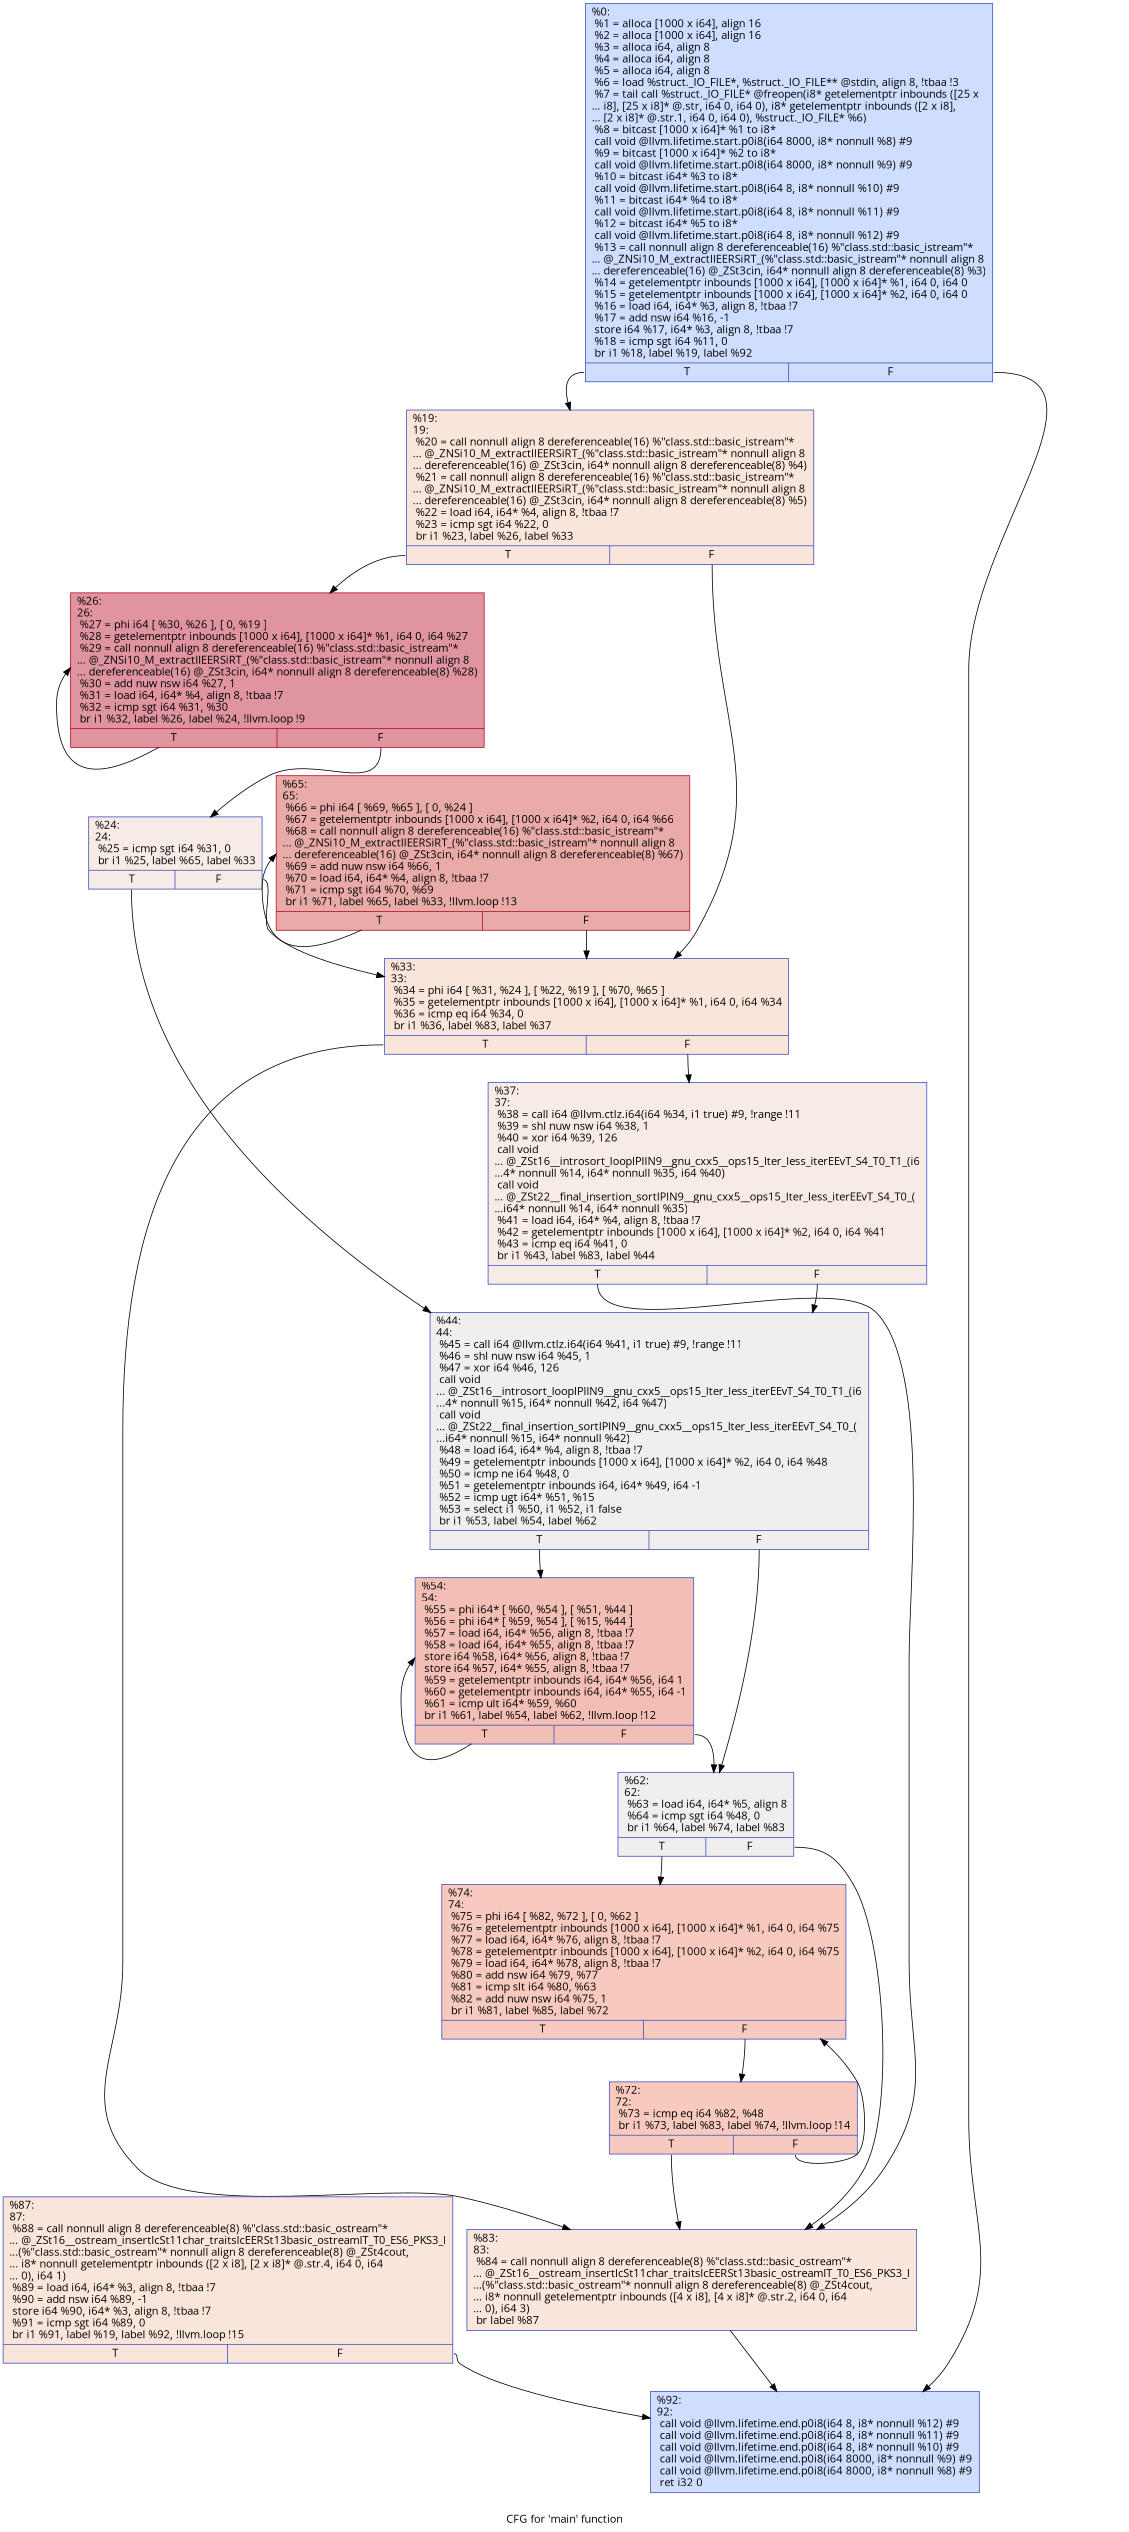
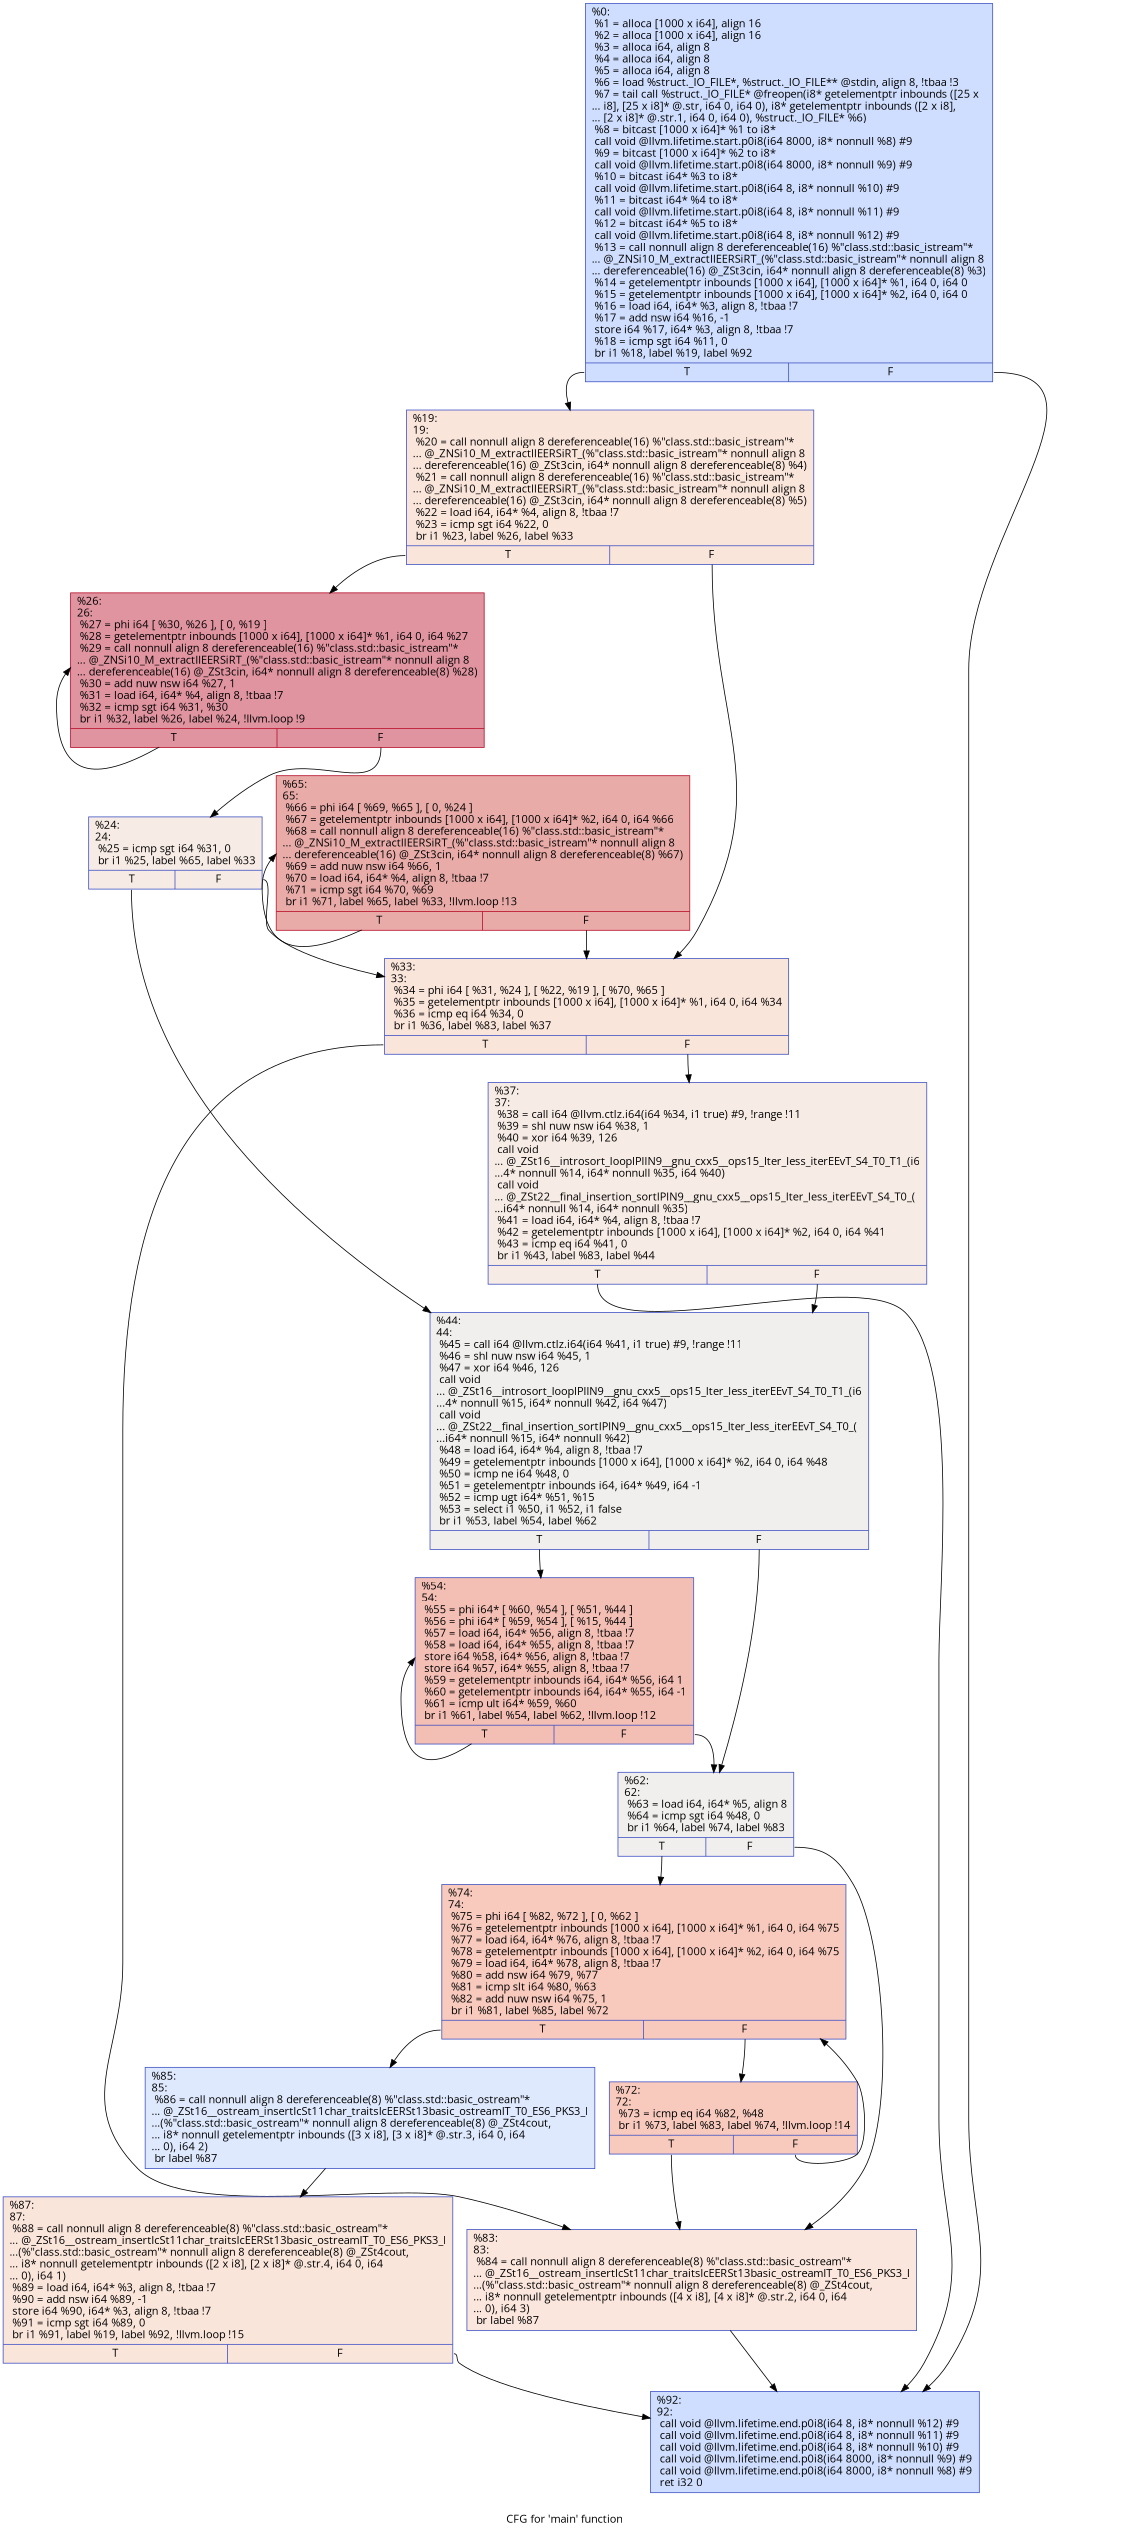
  digraph {
    fontname="Open Sans"
    label="CFG for 'main' function"
    node [color="#3d50c3ff" fillcolor="#f4c5ad70" fontname="Open Sans" shape=record style=filled]
    edge [fontname="Open Sans" tailport=s0]
    n1 [fillcolor="#93b5fe70" label="{%0:\l  %1 = alloca [1000 x i64], align 16\l  %2 = alloca [1000 x i64], align 16\l  %3 = alloca i64, align 8\l  %4 = alloca i64, align 8\l  %5 = alloca i64, align 8\l  %6 = load %struct._IO_FILE*, %struct._IO_FILE** @stdin, align 8, !tbaa !3\l  %7 = tail call %struct._IO_FILE* @freopen(i8* getelementptr inbounds ([25 x\l... i8], [25 x i8]* @.str, i64 0, i64 0), i8* getelementptr inbounds ([2 x i8],\l... [2 x i8]* @.str.1, i64 0, i64 0), %struct._IO_FILE* %6)\l  %8 = bitcast [1000 x i64]* %1 to i8*\l  call void @llvm.lifetime.start.p0i8(i64 8000, i8* nonnull %8) #9\l  %9 = bitcast [1000 x i64]* %2 to i8*\l  call void @llvm.lifetime.start.p0i8(i64 8000, i8* nonnull %9) #9\l  %10 = bitcast i64* %3 to i8*\l  call void @llvm.lifetime.start.p0i8(i64 8, i8* nonnull %10) #9\l  %11 = bitcast i64* %4 to i8*\l  call void @llvm.lifetime.start.p0i8(i64 8, i8* nonnull %11) #9\l  %12 = bitcast i64* %5 to i8*\l  call void @llvm.lifetime.start.p0i8(i64 8, i8* nonnull %12) #9\l  %13 = call nonnull align 8 dereferenceable(16) %\"class.std::basic_istream\"*\l... @_ZNSi10_M_extractIlEERSiRT_(%\"class.std::basic_istream\"* nonnull align 8\l... dereferenceable(16) @_ZSt3cin, i64* nonnull align 8 dereferenceable(8) %3)\l  %14 = getelementptr inbounds [1000 x i64], [1000 x i64]* %1, i64 0, i64 0\l  %15 = getelementptr inbounds [1000 x i64], [1000 x i64]* %2, i64 0, i64 0\l  %16 = load i64, i64* %3, align 8, !tbaa !7\l  %17 = add nsw i64 %16, -1\l  store i64 %17, i64* %3, align 8, !tbaa !7\l  %18 = icmp sgt i64 %11, 0\l  br i1 %18, label %19, label %92\l|{<s0>T|<s1>F}}"]
    n2 [label="{%19:\l19:                                               \l  %20 = call nonnull align 8 dereferenceable(16) %\"class.std::basic_istream\"*\l... @_ZNSi10_M_extractIlEERSiRT_(%\"class.std::basic_istream\"* nonnull align 8\l... dereferenceable(16) @_ZSt3cin, i64* nonnull align 8 dereferenceable(8) %4)\l  %21 = call nonnull align 8 dereferenceable(16) %\"class.std::basic_istream\"*\l... @_ZNSi10_M_extractIlEERSiRT_(%\"class.std::basic_istream\"* nonnull align 8\l... dereferenceable(16) @_ZSt3cin, i64* nonnull align 8 dereferenceable(8) %5)\l  %22 = load i64, i64* %4, align 8, !tbaa !7\l  %23 = icmp sgt i64 %22, 0\l  br i1 %23, label %26, label %33\l|{<s0>T|<s1>F}}"]
    n3 [fillcolor="#93b5fe70" label="{%92:\l92:                                               \l  call void @llvm.lifetime.end.p0i8(i64 8, i8* nonnull %12) #9\l  call void @llvm.lifetime.end.p0i8(i64 8, i8* nonnull %11) #9\l  call void @llvm.lifetime.end.p0i8(i64 8, i8* nonnull %10) #9\l  call void @llvm.lifetime.end.p0i8(i64 8000, i8* nonnull %9) #9\l  call void @llvm.lifetime.end.p0i8(i64 8000, i8* nonnull %8) #9\l  ret i32 0\l}"]
    n4 [color="#b70d28ff" fillcolor="#b70d2870" label="{%26:\l26:                                               \l  %27 = phi i64 [ %30, %26 ], [ 0, %19 ]\l  %28 = getelementptr inbounds [1000 x i64], [1000 x i64]* %1, i64 0, i64 %27\l  %29 = call nonnull align 8 dereferenceable(16) %\"class.std::basic_istream\"*\l... @_ZNSi10_M_extractIlEERSiRT_(%\"class.std::basic_istream\"* nonnull align 8\l... dereferenceable(16) @_ZSt3cin, i64* nonnull align 8 dereferenceable(8) %28)\l  %30 = add nuw nsw i64 %27, 1\l  %31 = load i64, i64* %4, align 8, !tbaa !7\l  %32 = icmp sgt i64 %31, %30\l  br i1 %32, label %26, label %24, !llvm.loop !9\l|{<s0>T|<s1>F}}"]
    n5 [label="{%33:\l33:                                               \l  %34 = phi i64 [ %31, %24 ], [ %22, %19 ], [ %70, %65 ]\l  %35 = getelementptr inbounds [1000 x i64], [1000 x i64]* %1, i64 0, i64 %34\l  %36 = icmp eq i64 %34, 0\l  br i1 %36, label %83, label %37\l|{<s0>T|<s1>F}}"]
    n6 [fillcolor="#ecd3c570" label="{%24:\l24:                                               \l  %25 = icmp sgt i64 %31, 0\l  br i1 %25, label %65, label %33\l|{<s0>T|<s1>F}}"]
    n7 [fillcolor="#f3c7b170" label="{%83:\l83:                                               \l  %84 = call nonnull align 8 dereferenceable(8) %\"class.std::basic_ostream\"*\l... @_ZSt16__ostream_insertIcSt11char_traitsIcEERSt13basic_ostreamIT_T0_ES6_PKS3_l\l...(%\"class.std::basic_ostream\"* nonnull align 8 dereferenceable(8) @_ZSt4cout,\l... i8* nonnull getelementptr inbounds ([4 x i8], [4 x i8]* @.str.2, i64 0, i64\l... 0), i64 3)\l  br label %87\l}"]
    n8 [fillcolor="#ecd3c570" label="{%37:\l37:                                               \l  %38 = call i64 @llvm.ctlz.i64(i64 %34, i1 true) #9, !range !11\l  %39 = shl nuw nsw i64 %38, 1\l  %40 = xor i64 %39, 126\l  call void\l... @_ZSt16__introsort_loopIPllN9__gnu_cxx5__ops15_Iter_less_iterEEvT_S4_T0_T1_(i6\l...4* nonnull %14, i64* nonnull %35, i64 %40)\l  call void\l... @_ZSt22__final_insertion_sortIPlN9__gnu_cxx5__ops15_Iter_less_iterEEvT_S4_T0_(\l...i64* nonnull %14, i64* nonnull %35)\l  %41 = load i64, i64* %4, align 8, !tbaa !7\l  %42 = getelementptr inbounds [1000 x i64], [1000 x i64]* %2, i64 0, i64 %41\l  %43 = icmp eq i64 %41, 0\l  br i1 %43, label %83, label %44\l|{<s0>T|<s1>F}}"]
    n9 [fillcolor="#e0dbd870" label="{%44:\l44:                                               \l  %45 = call i64 @llvm.ctlz.i64(i64 %41, i1 true) #9, !range !11\l  %46 = shl nuw nsw i64 %45, 1\l  %47 = xor i64 %46, 126\l  call void\l... @_ZSt16__introsort_loopIPllN9__gnu_cxx5__ops15_Iter_less_iterEEvT_S4_T0_T1_(i6\l...4* nonnull %15, i64* nonnull %42, i64 %47)\l  call void\l... @_ZSt22__final_insertion_sortIPlN9__gnu_cxx5__ops15_Iter_less_iterEEvT_S4_T0_(\l...i64* nonnull %15, i64* nonnull %42)\l  %48 = load i64, i64* %4, align 8, !tbaa !7\l  %49 = getelementptr inbounds [1000 x i64], [1000 x i64]* %2, i64 0, i64 %48\l  %50 = icmp ne i64 %48, 0\l  %51 = getelementptr inbounds i64, i64* %49, i64 -1\l  %52 = icmp ugt i64* %51, %15\l  %53 = select i1 %50, i1 %52, i1 false\l  br i1 %53, label %54, label %62\l|{<s0>T|<s1>F}}"]
    n10 [color="#b70d28ff" fillcolor="#cc403a70" label="{%65:\l65:                                               \l  %66 = phi i64 [ %69, %65 ], [ 0, %24 ]\l  %67 = getelementptr inbounds [1000 x i64], [1000 x i64]* %2, i64 0, i64 %66\l  %68 = call nonnull align 8 dereferenceable(16) %\"class.std::basic_istream\"*\l... @_ZNSi10_M_extractIlEERSiRT_(%\"class.std::basic_istream\"* nonnull align 8\l... dereferenceable(16) @_ZSt3cin, i64* nonnull align 8 dereferenceable(8) %67)\l  %69 = add nuw nsw i64 %66, 1\l  %70 = load i64, i64* %4, align 8, !tbaa !7\l  %71 = icmp sgt i64 %70, %69\l  br i1 %71, label %65, label %33, !llvm.loop !13\l|{<s0>T|<s1>F}}"]
    n11 [label="{%87:\l87:                                               \l  %88 = call nonnull align 8 dereferenceable(8) %\"class.std::basic_ostream\"*\l... @_ZSt16__ostream_insertIcSt11char_traitsIcEERSt13basic_ostreamIT_T0_ES6_PKS3_l\l...(%\"class.std::basic_ostream\"* nonnull align 8 dereferenceable(8) @_ZSt4cout,\l... i8* nonnull getelementptr inbounds ([2 x i8], [2 x i8]* @.str.4, i64 0, i64\l... 0), i64 1)\l  %89 = load i64, i64* %3, align 8, !tbaa !7\l  %90 = add nsw i64 %89, -1\l  store i64 %90, i64* %3, align 8, !tbaa !7\l  %91 = icmp sgt i64 %89, 0\l  br i1 %91, label %19, label %92, !llvm.loop !15\l|{<s0>T|<s1>F}}"]
    n12 [fillcolor="#e36c5570" label="{%54:\l54:                                               \l  %55 = phi i64* [ %60, %54 ], [ %51, %44 ]\l  %56 = phi i64* [ %59, %54 ], [ %15, %44 ]\l  %57 = load i64, i64* %56, align 8, !tbaa !7\l  %58 = load i64, i64* %55, align 8, !tbaa !7\l  store i64 %58, i64* %56, align 8, !tbaa !7\l  store i64 %57, i64* %55, align 8, !tbaa !7\l  %59 = getelementptr inbounds i64, i64* %56, i64 1\l  %60 = getelementptr inbounds i64, i64* %55, i64 -1\l  %61 = icmp ult i64* %59, %60\l  br i1 %61, label %54, label %62, !llvm.loop !12\l|{<s0>T|<s1>F}}"]
    n13 [fillcolor="#e0dbd870" label="{%62:\l62:                                               \l  %63 = load i64, i64* %5, align 8\l  %64 = icmp sgt i64 %48, 0\l  br i1 %64, label %74, label %83\l|{<s0>T|<s1>F}}"]
    n14 [fillcolor="#ef886b70" label="{%74:\l74:                                               \l  %75 = phi i64 [ %82, %72 ], [ 0, %62 ]\l  %76 = getelementptr inbounds [1000 x i64], [1000 x i64]* %1, i64 0, i64 %75\l  %77 = load i64, i64* %76, align 8, !tbaa !7\l  %78 = getelementptr inbounds [1000 x i64], [1000 x i64]* %2, i64 0, i64 %75\l  %79 = load i64, i64* %78, align 8, !tbaa !7\l  %80 = add nsw i64 %79, %77\l  %81 = icmp slt i64 %80, %63\l  %82 = add nuw nsw i64 %75, 1\l  br i1 %81, label %85, label %72\l|{<s0>T|<s1>F}}"]
    n15 [fillcolor="#ef886b70" label="{%72:\l72:                                               \l  %73 = icmp eq i64 %82, %48\l  br i1 %73, label %83, label %74, !llvm.loop !14\l|{<s0>T|<s1>F}}"]
+   n16 [fillcolor="#b5cdfa70" label="{%85:\l85:                                               \l  %86 = call nonnull align 8 dereferenceable(8) %\"class.std::basic_ostream\"*\l... @_ZSt16__ostream_insertIcSt11char_traitsIcEERSt13basic_ostreamIT_T0_ES6_PKS3_l\l...(%\"class.std::basic_ostream\"* nonnull align 8 dereferenceable(8) @_ZSt4cout,\l... i8* nonnull getelementptr inbounds ([3 x i8], [3 x i8]* @.str.3, i64 0, i64\l... 0), i64 2)\l  br label %87\l}"]
    n1 -> n2
    n1 -> n3 [tailport=s1]
    n2 -> n4
    n2 -> n5 [tailport=s1]
    n4 -> n4
    n4 -> n6 [tailport=s1]
    n5 -> n7
    n5 -> n8 [tailport=s1]
    n6 -> n5 [tailport=s1]
    n6 -> n9
    n7 -> n3
-   n8 -> n7
+   n8 -> n3
    n8 -> n9 [tailport=s1]
    n9 -> n12
    n9 -> n13 [tailport=s1]
    n10 -> n5 [tailport=s1]
    n10 -> n10
    n11 -> n3 [tailport=s1]
    n12 -> n12
    n12 -> n13 [tailport=s1]
    n13 -> n7 [tailport=s1]
    n13 -> n14
    n14 -> n15 [tailport=s1]
+   n14 -> n16
    n15 -> n7
    n15 -> n14 [tailport=s1]
+   n16 -> n11
  }
